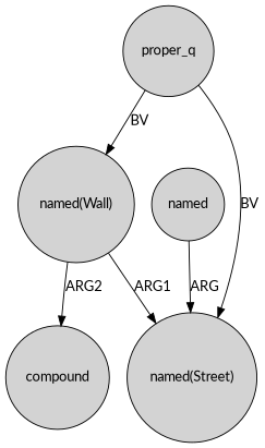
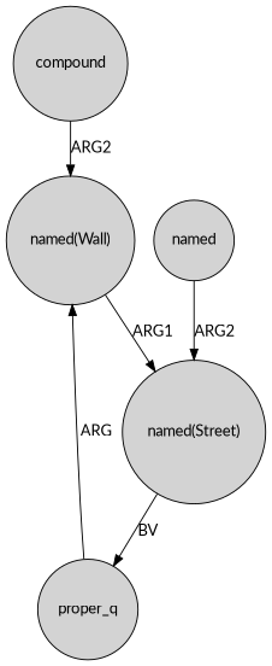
  digraph {
    fontname=Lato
    node [fontname=Lato shape=circle style=filled]
    edge [fontname=Lato]
    compound
    "named(Wall)"
    "named(Street)"
    n4 [label=named]
    proper_q
-   "named(Wall)" -> compound [label=ARG2]
+   compound -> "named(Wall)" [label=ARG2]
    "named(Wall)" -> "named(Street)" [label=ARG1]
-   n4 -> "named(Street)" [label=ARG]
-   proper_q -> "named(Wall)" [label=BV]
-   proper_q -> "named(Street)" [label=BV]
+   n4 -> "named(Street)" [label=ARG2]
+   proper_q -> "named(Wall)" [label=ARG]
+   "named(Street)" -> proper_q [label=BV]
  }
